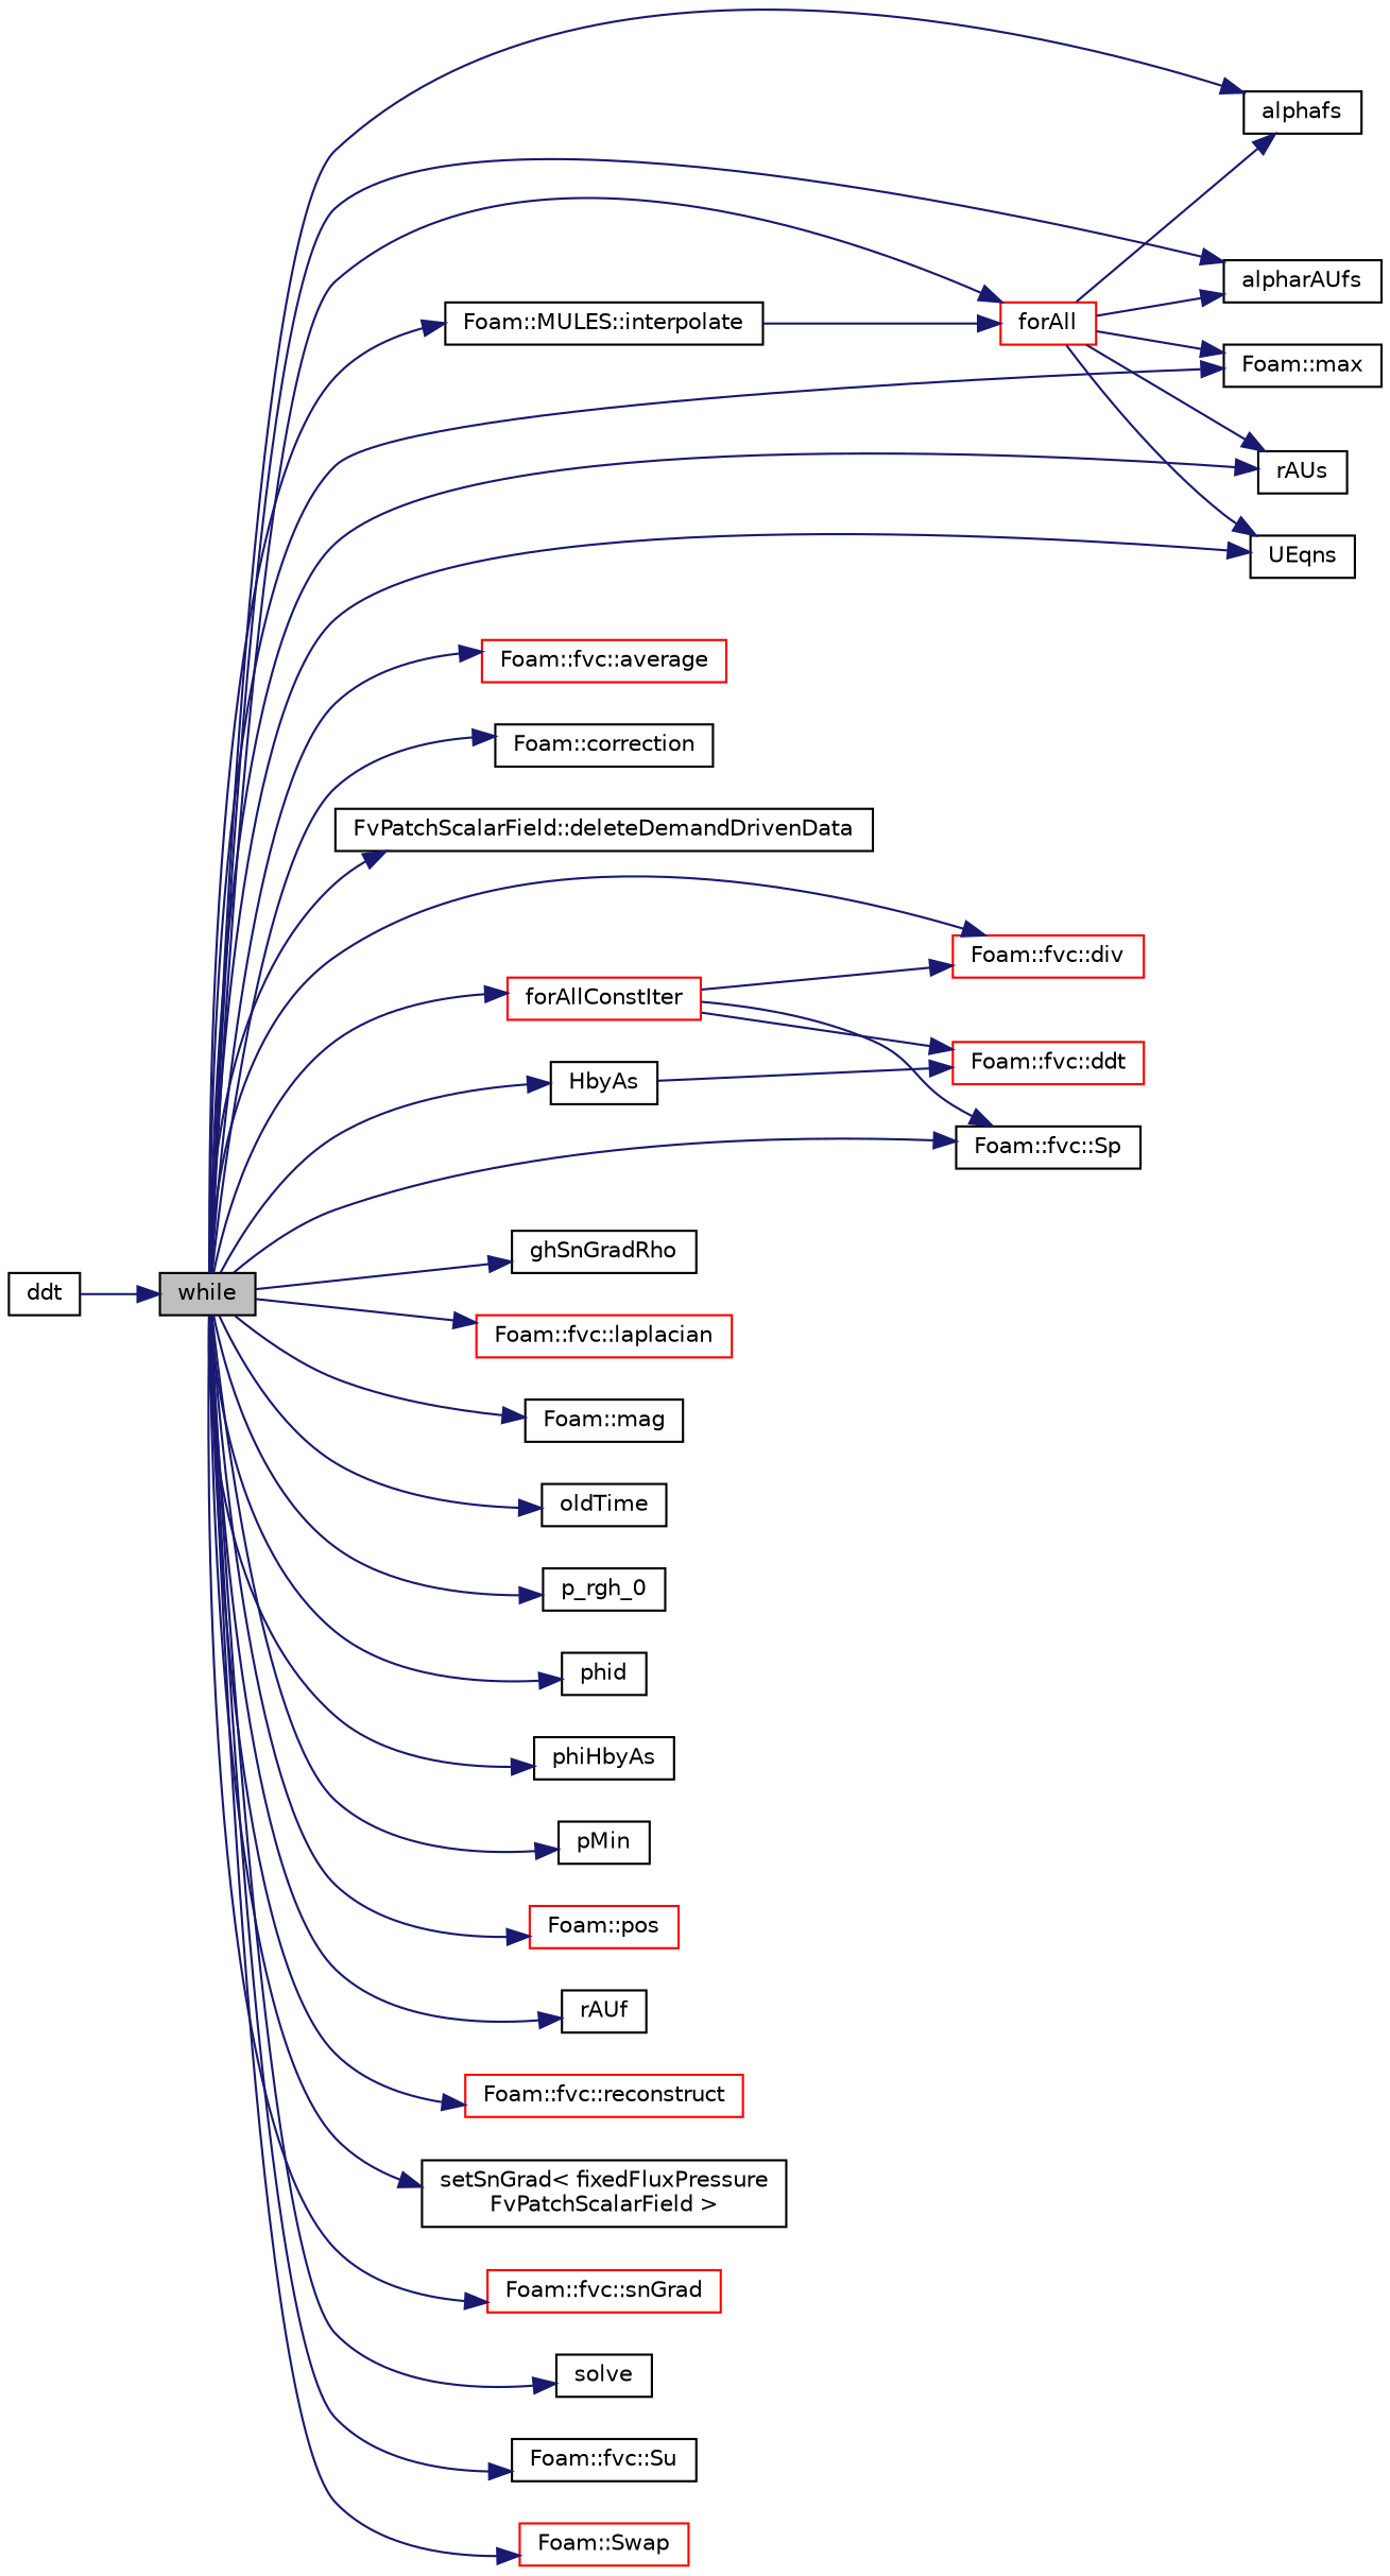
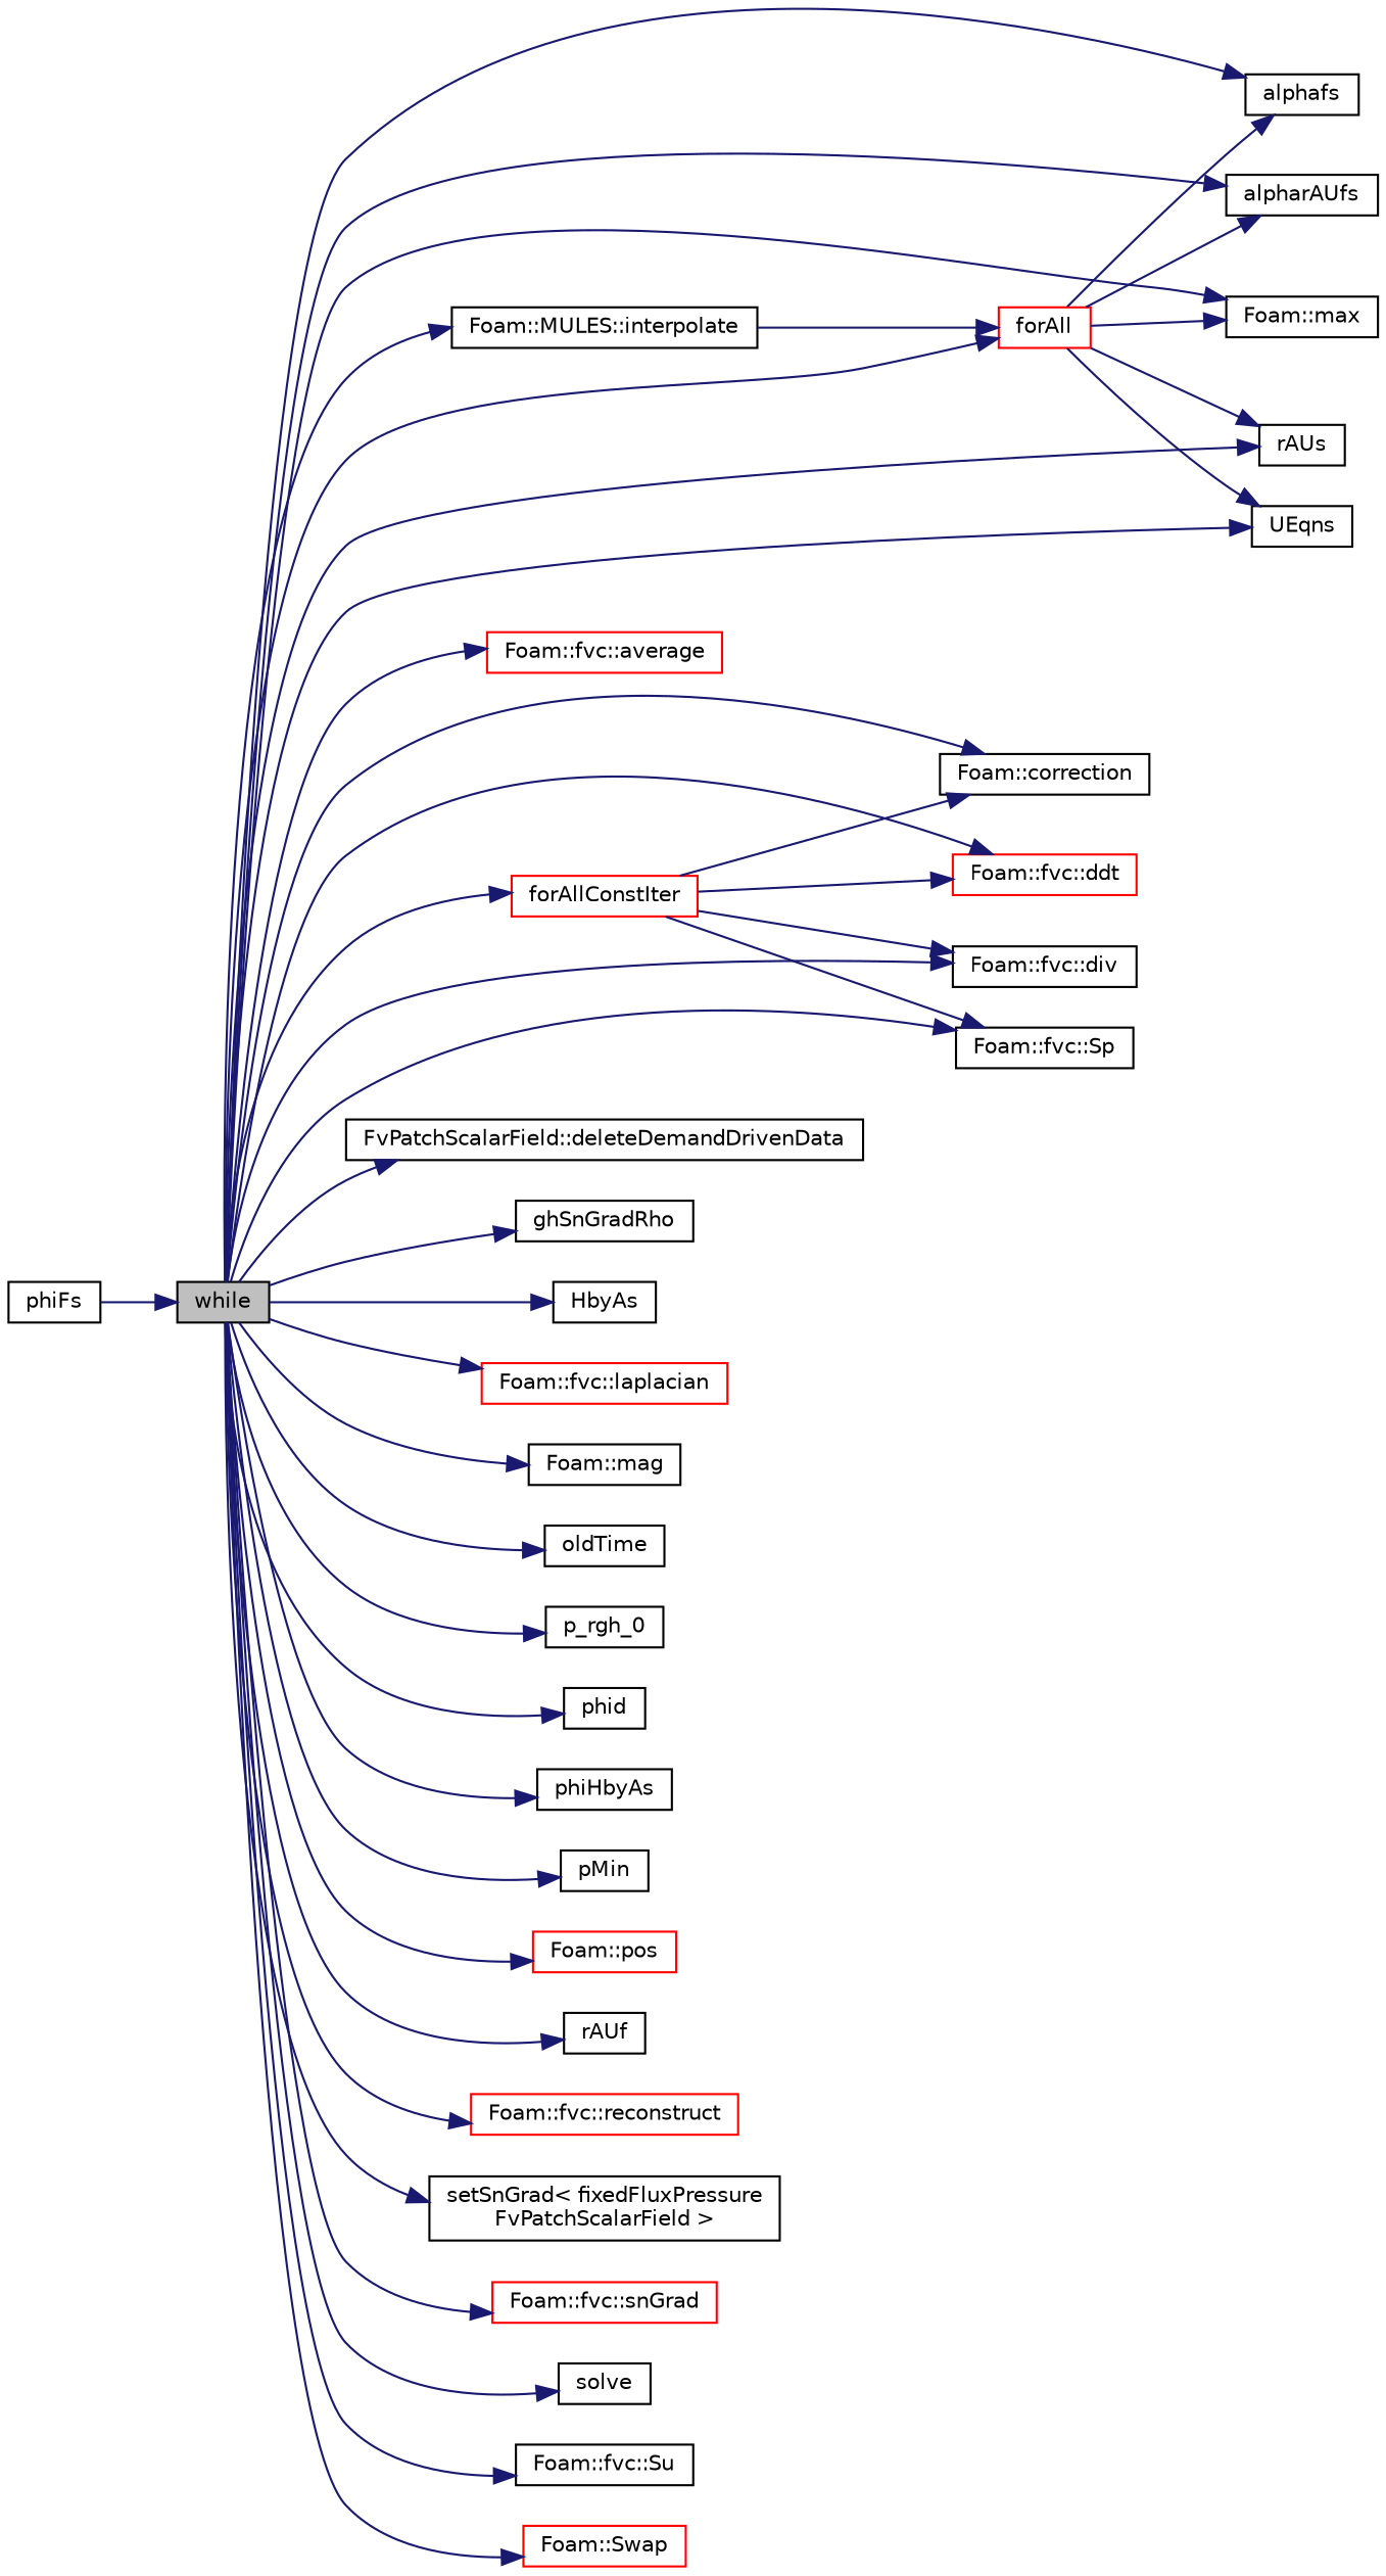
  digraph {
    rankdir=LR
    node [color=black fontname=Helvetica fontsize=10 shape=record]
    edge [color=midnightblue fontname=Helvetica fontsize=10 labelfontname=Helvetica labelfontsize=10 style=solid]
    n1 [fillcolor=grey75 fontcolor=black height=0.2 label=while style=filled width=0.4]
    n2 [height=0.2 label=alphafs width=0.4]
    n3 [height=0.2 label=alpharAUfs width=0.4]
    n4 [color=red height=0.2 label="Foam::fvc::average" width=0.4]
    n5 [height=0.2 label="Foam::correction" width=0.4]
    n6 [color=red height=0.2 label="Foam::fvc::ddt" width=0.4]
    n7 [height=0.2 label="FvPatchScalarField::deleteDemandDrivenData" width=0.4]
-   n8 [color=red height=0.2 label="Foam::fvc::div" width=0.4]
+   n8 [height=0.2 label="Foam::fvc::div" width=0.4]
    n9 [color=red height=0.2 label=forAll width=0.4]
    n10 [height=0.2 label="Foam::MULES::interpolate" width=0.4]
    n11 [height=0.2 label="Foam::max" width=0.4]
    n12 [height=0.2 label=rAUs width=0.4]
    n13 [height=0.2 label=UEqns width=0.4]
    n14 [color=red height=0.2 label=forAllConstIter width=0.4]
    n15 [height=0.2 label="Foam::fvc::Sp" width=0.4]
    n16 [height=0.2 label=ghSnGradRho width=0.4]
    n17 [height=0.2 label=HbyAs width=0.4]
    n18 [color=red height=0.2 label="Foam::fvc::laplacian" width=0.4]
    n19 [height=0.2 label="Foam::mag" width=0.4]
    n20 [height=0.2 label=oldTime width=0.4]
    n21 [height=0.2 label=p_rgh_0 width=0.4]
    n22 [height=0.2 label=phid width=0.4]
    n23 [height=0.2 label=phiHbyAs width=0.4]
    n24 [height=0.2 label=pMin width=0.4]
    n25 [color=red height=0.2 label="Foam::pos" width=0.4]
    n26 [height=0.2 label=rAUf width=0.4]
    n27 [color=red height=0.2 label="Foam::fvc::reconstruct" width=0.4]
    n28 [height=0.2 label="setSnGrad\< fixedFluxPressure\lFvPatchScalarField \>" width=0.4]
    n29 [color=red height=0.2 label="Foam::fvc::snGrad" width=0.4]
    n30 [height=0.2 label=solve width=0.4]
    n31 [height=0.2 label="Foam::fvc::Su" width=0.4]
    n32 [color=red height=0.2 label="Foam::Swap" width=0.4]
-   n33 [height=0.2 label=ddt width=0.4]
+   n33 [height=0.2 label=phiFs width=0.4]
    n1 -> n2
    n1 -> n3
    n1 -> n4
    n1 -> n5
-   n17 -> n6
+   n1 -> n6
    n1 -> n7
    n1 -> n8
    n1 -> n9
    n1 -> n10
    n1 -> n11
    n1 -> n12
    n1 -> n13
    n1 -> n14
    n1 -> n15
    n1 -> n16
    n1 -> n17
    n1 -> n18
    n1 -> n19
    n1 -> n20
    n1 -> n21
    n1 -> n22
    n1 -> n23
    n1 -> n24
    n1 -> n25
    n1 -> n26
    n1 -> n27
    n1 -> n28
    n1 -> n29
    n1 -> n30
    n1 -> n31
    n1 -> n32
    n9 -> n2
    n9 -> n3
    n9 -> n11
    n9 -> n12
    n9 -> n13
    n10 -> n9
+   n14 -> n5
    n14 -> n6
    n14 -> n8
    n14 -> n15
    n33 -> n1
  }
